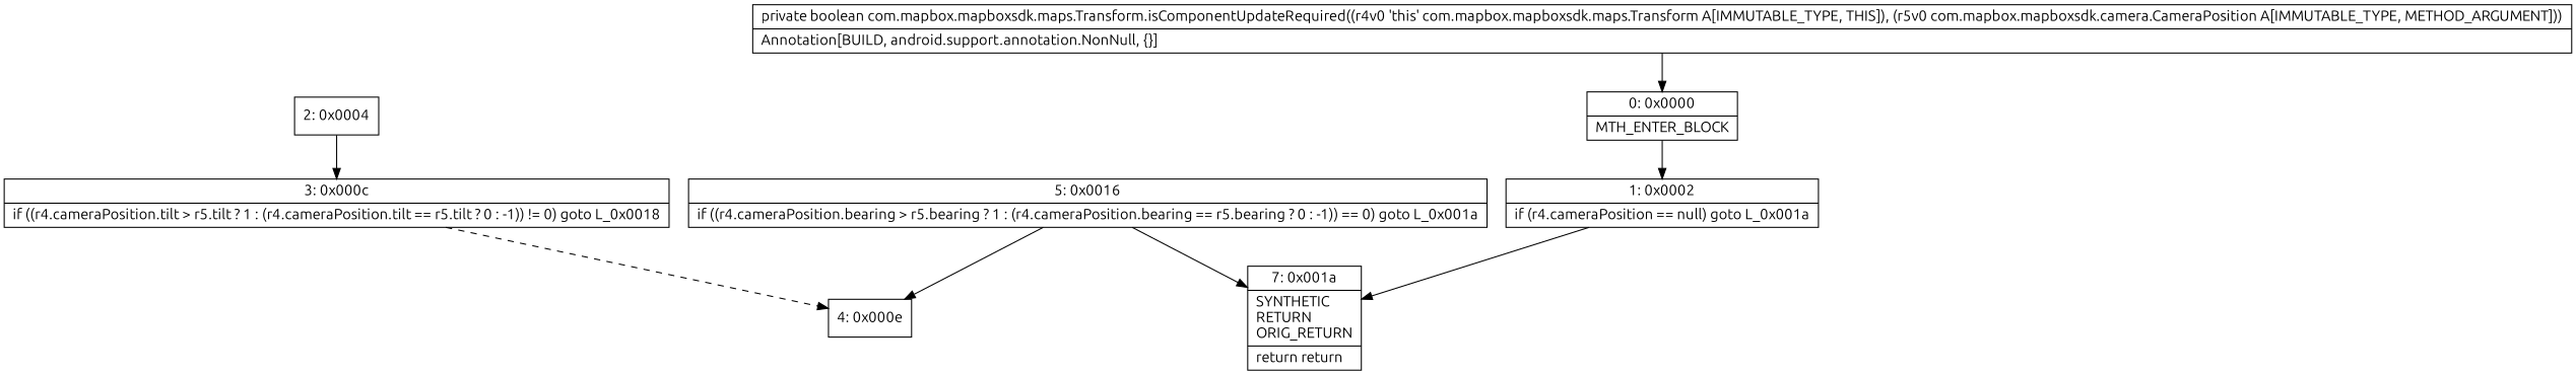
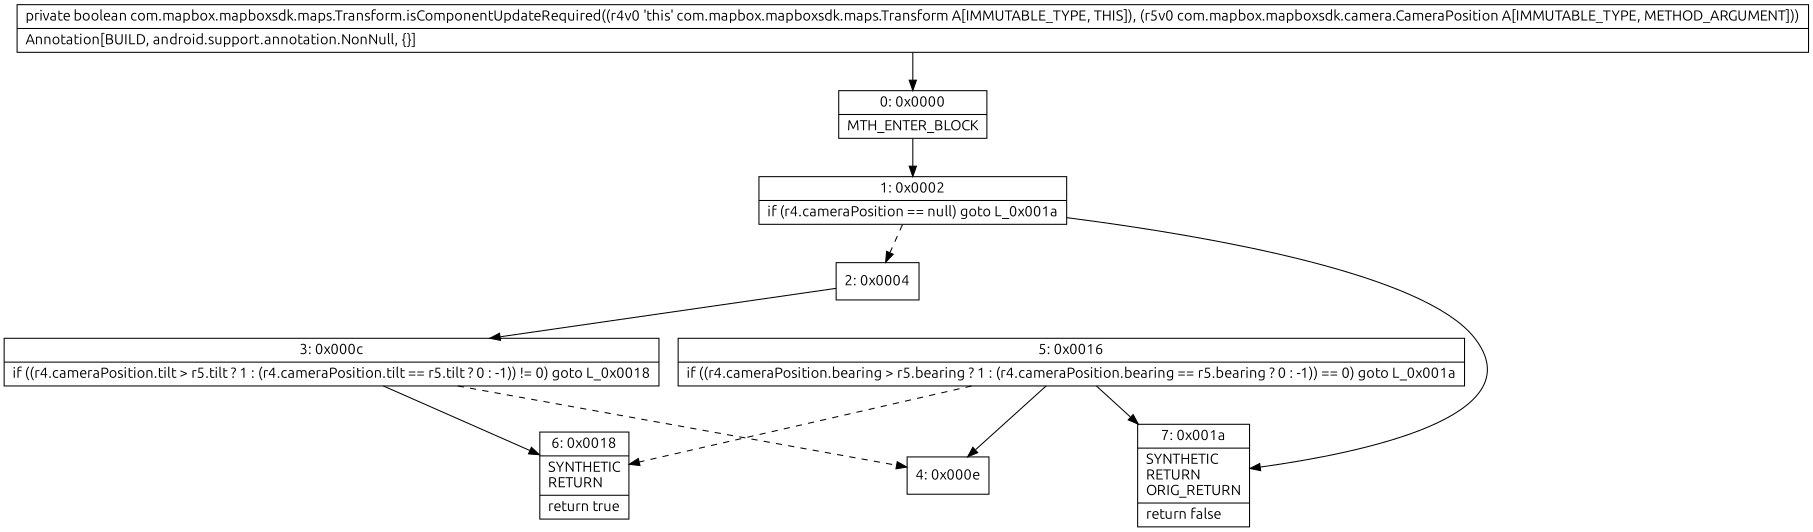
  digraph {
    fontname=Ubuntu
    node [fontname=Ubuntu shape=record]
    edge [fontname=Ubuntu]
    n1 [label="{0\:\ 0x0000|MTH_ENTER_BLOCK\l}"]
    n2 [label="{1\:\ 0x0002|if (r4.cameraPosition == null) goto L_0x001a\l}"]
    n3 [label="{2\:\ 0x0004}"]
-   n4 [label="{7\:\ 0x001a|SYNTHETIC\lRETURN\lORIG_RETURN\l|return return\l}"]
+   n4 [label="{7\:\ 0x001a|SYNTHETIC\lRETURN\lORIG_RETURN\l|return false\l}"]
    n5 [label="{3\:\ 0x000c|if ((r4.cameraPosition.tilt \> r5.tilt ? 1 : (r4.cameraPosition.tilt == r5.tilt ? 0 : \-1)) != 0) goto L_0x0018\l}"]
    n6 [label="{4\:\ 0x000e}"]
+   n7 [label="{6\:\ 0x0018|SYNTHETIC\lRETURN\l|return true\l}"]
    n8 [label="{5\:\ 0x0016|if ((r4.cameraPosition.bearing \> r5.bearing ? 1 : (r4.cameraPosition.bearing == r5.bearing ? 0 : \-1)) == 0) goto L_0x001a\l}"]
    n9 [label="{private boolean com.mapbox.mapboxsdk.maps.Transform.isComponentUpdateRequired((r4v0 'this' com.mapbox.mapboxsdk.maps.Transform A[IMMUTABLE_TYPE, THIS]), (r5v0 com.mapbox.mapboxsdk.camera.CameraPosition A[IMMUTABLE_TYPE, METHOD_ARGUMENT]))  | Annotation[BUILD, android.support.annotation.NonNull, \{\}]\l}"]
    n1 -> n2
+   n2 -> n3 [style=dashed]
    n2 -> n4
    n3 -> n5
    n5 -> n6 [style=dashed]
+   n5 -> n7
    n8 -> n4
    n8 -> n6
+   n8 -> n7 [style=dashed]
    n9 -> n1
  }
